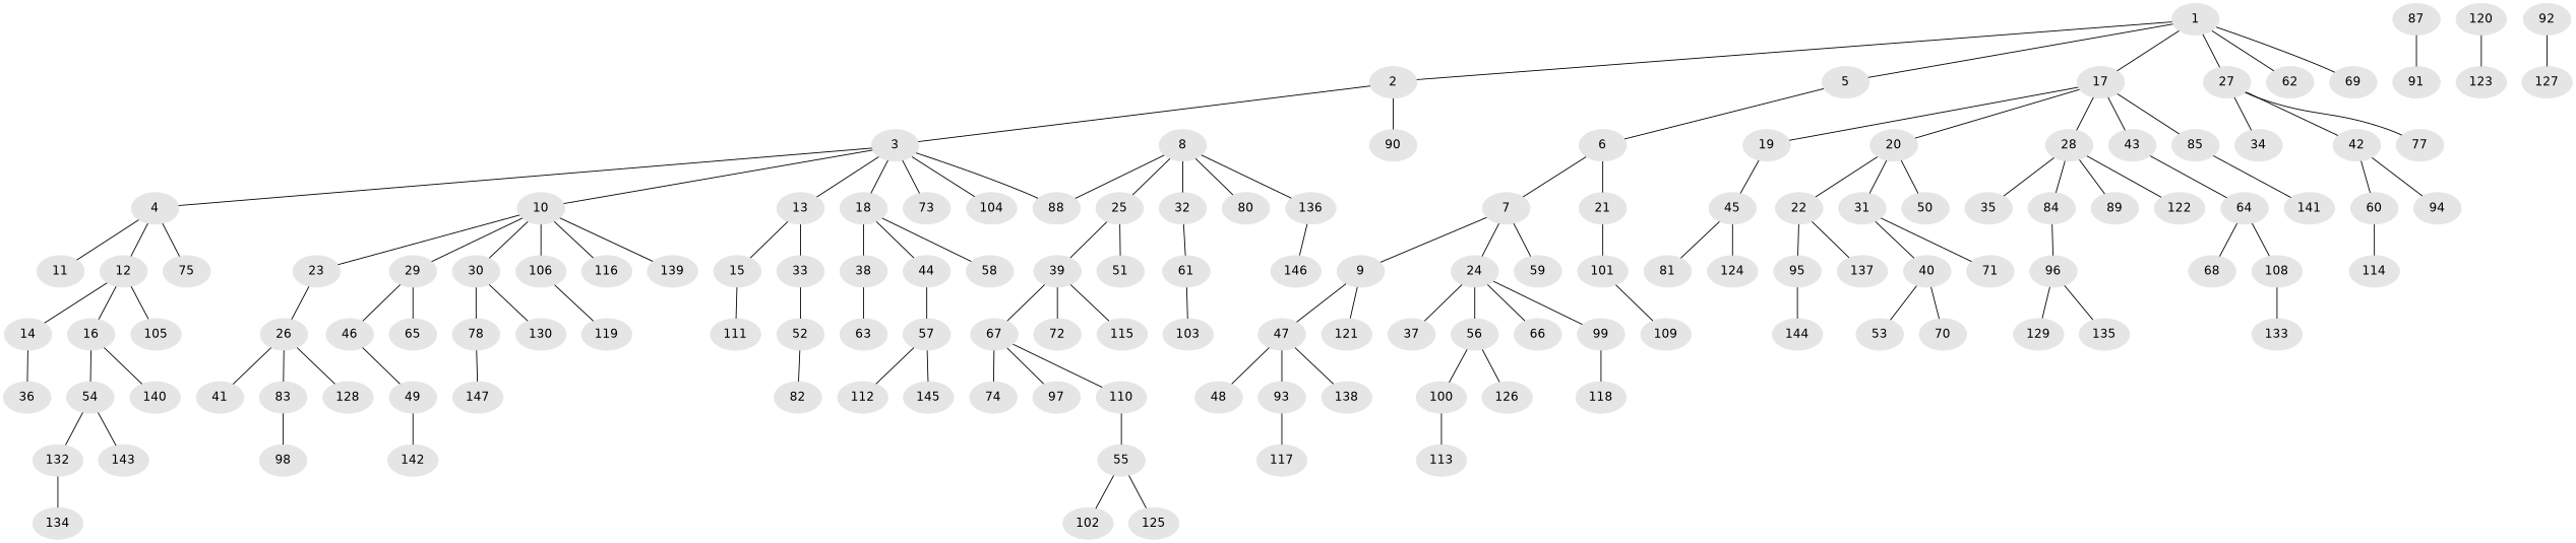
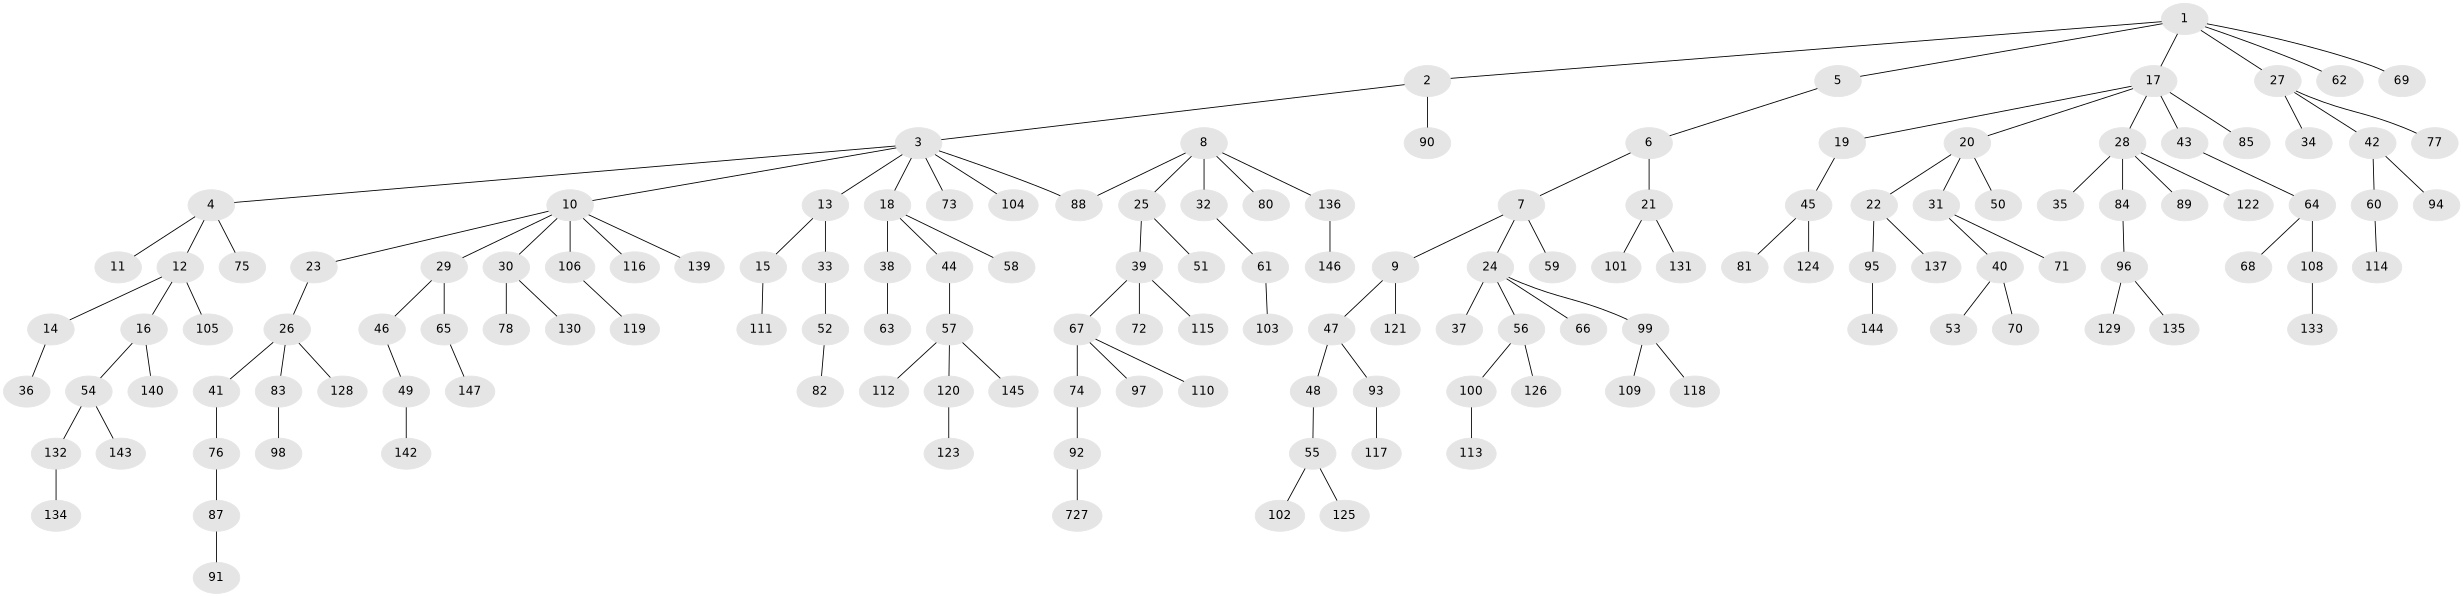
  graph {
    fontname="DejaVu Sans"
    node [color=gray90 fontname="DejaVu Sans" style=filled]
    edge [fontname="DejaVu Sans"]
    1
    2
    5
    17
    27
    62
    69
    3
    90
    6
    19
    20
    28
    43
    85
    34
    42
    77
    4
    10
    13
    18
    73
    104
    88
    11
    12
    75
    8
    25
    32
    80
    136
    23
    29
    30
    106
    116
    139
    15
    33
    38
    44
    58
    14
    16
    105
    7
    21
    9
    24
    59
    101
+   131
    47
    121
    37
    56
    66
    99
    39
    51
    61
    146
    48
    93
-   138
    26
    46
    65
    78
    130
    119
    36
    54
    140
    111
    52
    132
    143
    45
    22
    31
    50
    35
    84
    89
    122
    64
-   141
    63
    57
    81
    124
    95
    137
    40
    71
    109
    144
    41
    83
    128
    100
    126
    118
    67
    72
    115
+   76
    98
    60
    94
    96
    49
    147
    53
    70
    103
    82
    74
    97
    110
    87
    114
    68
    108
    112
    120
    145
    142
    55
    117
    102
    125
    134
    113
    123
    133
    92
-   127
+   127 [label=727]
    91
    129
    135
    1 -- 2
    1 -- 5
    1 -- 17
    1 -- 27
    1 -- 62
    1 -- 69
    2 -- 3
    2 -- 90
    5 -- 6
    17 -- 19
    17 -- 20
    17 -- 28
    17 -- 43
    17 -- 85
    27 -- 34
    27 -- 42
    27 -- 77
    3 -- 4
    3 -- 10
    3 -- 13
    3 -- 18
    3 -- 73
    3 -- 104
    3 -- 88
    6 -- 7
    6 -- 21
    19 -- 45
    20 -- 22
    20 -- 31
    20 -- 50
    28 -- 35
    28 -- 84
    28 -- 89
    28 -- 122
    43 -- 64
-   85 -- 141
    42 -- 60
    42 -- 94
    4 -- 11
    4 -- 12
    4 -- 75
    10 -- 23
    10 -- 29
    10 -- 30
    10 -- 106
    10 -- 116
    10 -- 139
    13 -- 15
    13 -- 33
    18 -- 38
    18 -- 44
    18 -- 58
    12 -- 14
    12 -- 16
    12 -- 105
    8 -- 88
    8 -- 25
    8 -- 32
    8 -- 80
    8 -- 136
    25 -- 39
    25 -- 51
    32 -- 61
    136 -- 146
    23 -- 26
    29 -- 46
    29 -- 65
    30 -- 78
    30 -- 130
    106 -- 119
    15 -- 111
    33 -- 52
    38 -- 63
    44 -- 57
    14 -- 36
    16 -- 54
    16 -- 140
    7 -- 9
    7 -- 24
    7 -- 59
    21 -- 101
+   21 -- 131
    9 -- 47
    9 -- 121
    24 -- 37
    24 -- 56
    24 -- 66
    24 -- 99
-   101 -- 109
+   99 -- 109
    47 -- 48
    47 -- 93
-   47 -- 138
    56 -- 100
    56 -- 126
    99 -- 118
    39 -- 67
    39 -- 72
    39 -- 115
    61 -- 103
-   110 -- 55
+   48 -- 55
    93 -- 117
    26 -- 41
    26 -- 83
    26 -- 128
    46 -- 49
-   78 -- 147
+   65 -- 147
    54 -- 132
    54 -- 143
    52 -- 82
    132 -- 134
    45 -- 81
    45 -- 124
    22 -- 95
    22 -- 137
    31 -- 40
    31 -- 71
    84 -- 96
    64 -- 68
    64 -- 108
    57 -- 112
+   57 -- 120
    57 -- 145
    95 -- 144
    40 -- 53
    40 -- 70
+   41 -- 76
    83 -- 98
    100 -- 113
    67 -- 74
    67 -- 97
    67 -- 110
+   76 -- 87
    60 -- 114
    96 -- 129
    96 -- 135
    49 -- 142
+   74 -- 92
    87 -- 91
    108 -- 133
    120 -- 123
    55 -- 102
    55 -- 125
    92 -- 127
  }
